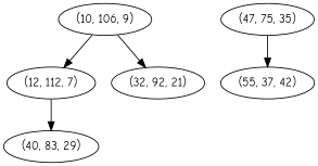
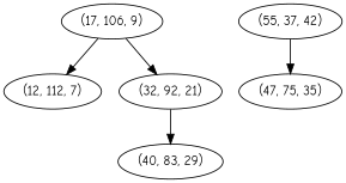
  digraph {
    fontname="Comic Neue"
    node [fontname="Comic Neue"]
    edge [fontname="Comic Neue"]
-   "(17, 106, 9)" [label="(10, 106, 9)"]
+   "(17, 106, 9)"
    "(12, 112, 7)"
    "(32, 92, 21)"
    "(40, 83, 29)"
    n5 [label="(55, 37, 42)"]
    "(47, 75, 35)"
    "(17, 106, 9)" -> "(12, 112, 7)"
    "(17, 106, 9)" -> "(32, 92, 21)"
-   "(12, 112, 7)" -> "(40, 83, 29)"
-   "(47, 75, 35)" -> n5
+   "(32, 92, 21)" -> "(40, 83, 29)"
+   n5 -> "(47, 75, 35)"
  }
